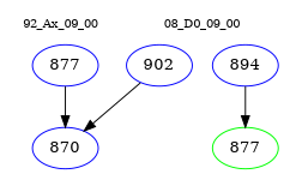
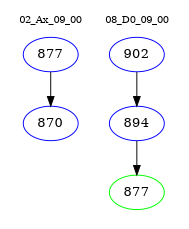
  digraph {
    node [color=blue]
    edge [color=black]
    n1 [label=877]
    n2 [label=870]
    n3 [label=902]
    n4 [label=894]
    n5 [color=green label=877]
    subgraph cluster_1 {
      color=white
      fontsize=10
-     label="92_Ax_09_00"
+     label="02_Ax_09_00"
      n1
      n2
    }
    subgraph cluster_2 {
      color=white
      fontsize=10
      label="08_D0_09_00"
      n3
      n4
      n5
    }
    n1 -> n2
-   n3 -> n2
+   n3 -> n4
    n4 -> n5
  }
